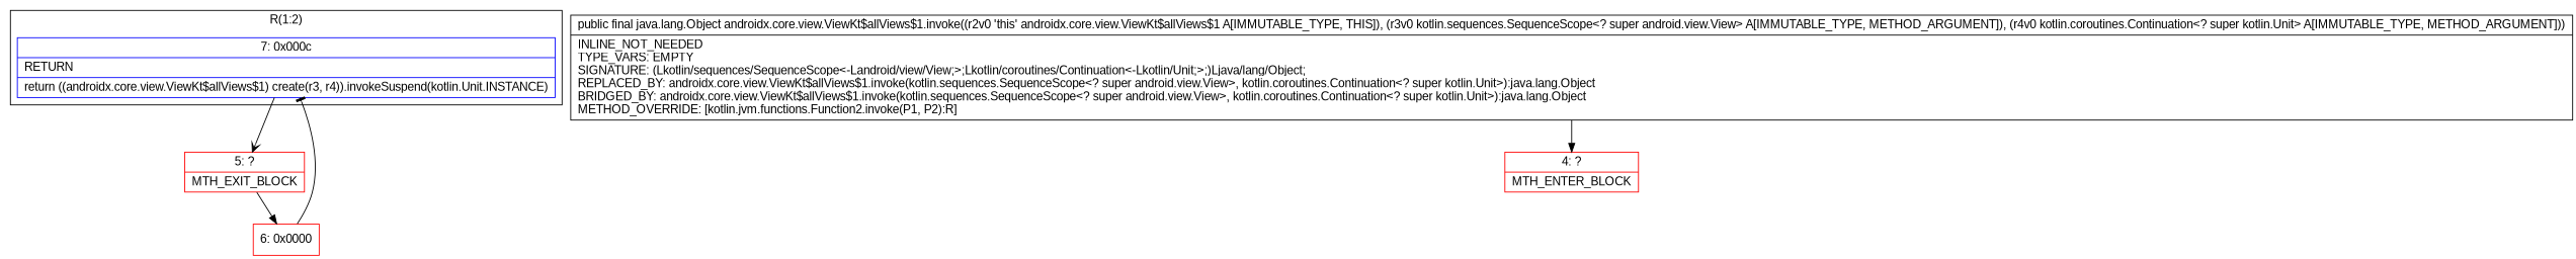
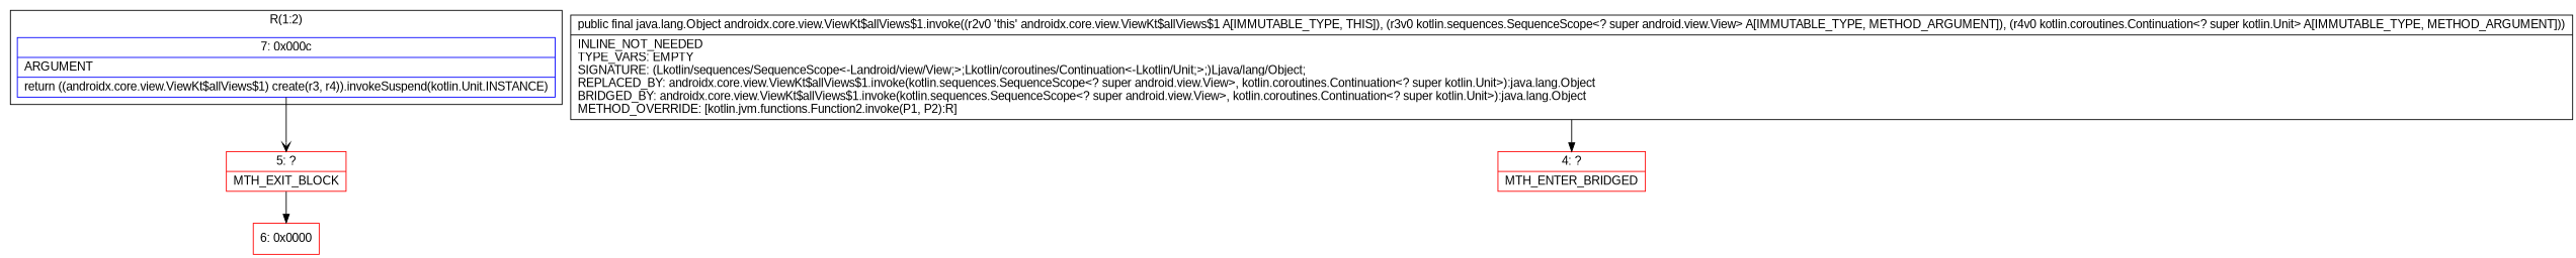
  digraph {
    fontname="Liberation Sans"
    node [color=red fontname="Liberation Sans" shape=record]
    edge [arrowhead=normal fontname="Liberation Sans"]
-   n1 [color=blue label="{7\:\ 0x000c|RETURN\l|return ((androidx.core.view.ViewKt$allViews$1) create(r3, r4)).invokeSuspend(kotlin.Unit.INSTANCE)\l}"]
+   n1 [color=blue label="{7\:\ 0x000c|ARGUMENT\l|return ((androidx.core.view.ViewKt$allViews$1) create(r3, r4)).invokeSuspend(kotlin.Unit.INSTANCE)\l}"]
    n2 [label="{5\:\ ?|MTH_EXIT_BLOCK\l}"]
    n3 [label="{6\:\ 0x0000}"]
-   n4 [label="{4\:\ ?|MTH_ENTER_BLOCK\l}"]
+   n4 [label="{4\:\ ?|MTH_ENTER_BRIDGED\l}"]
    n5 [label="{public final java.lang.Object androidx.core.view.ViewKt$allViews$1.invoke((r2v0 'this' androidx.core.view.ViewKt$allViews$1 A[IMMUTABLE_TYPE, THIS]), (r3v0 kotlin.sequences.SequenceScope\<? super android.view.View\> A[IMMUTABLE_TYPE, METHOD_ARGUMENT]), (r4v0 kotlin.coroutines.Continuation\<? super kotlin.Unit\> A[IMMUTABLE_TYPE, METHOD_ARGUMENT]))  | INLINE_NOT_NEEDED\lTYPE_VARS: EMPTY\lSIGNATURE: (Lkotlin\/sequences\/SequenceScope\<\-Landroid\/view\/View;\>;Lkotlin\/coroutines\/Continuation\<\-Lkotlin\/Unit;\>;)Ljava\/lang\/Object;\lREPLACED_BY: androidx.core.view.ViewKt$allViews$1.invoke(kotlin.sequences.SequenceScope\<? super android.view.View\>, kotlin.coroutines.Continuation\<? super kotlin.Unit\>):java.lang.Object\lBRIDGED_BY: androidx.core.view.ViewKt$allViews$1.invoke(kotlin.sequences.SequenceScope\<? super android.view.View\>, kotlin.coroutines.Continuation\<? super kotlin.Unit\>):java.lang.Object\lMETHOD_OVERRIDE: [kotlin.jvm.functions.Function2.invoke(P1, P2):R]\l}" color=""]
    subgraph cluster_1 {
      label="R(1:2)"
      n1
    }
    n1 -> n2 [arrowhead=vee]
    n2 -> n3
-   n3 -> n1 [arrowhead=tee]
    n5 -> n4
  }
